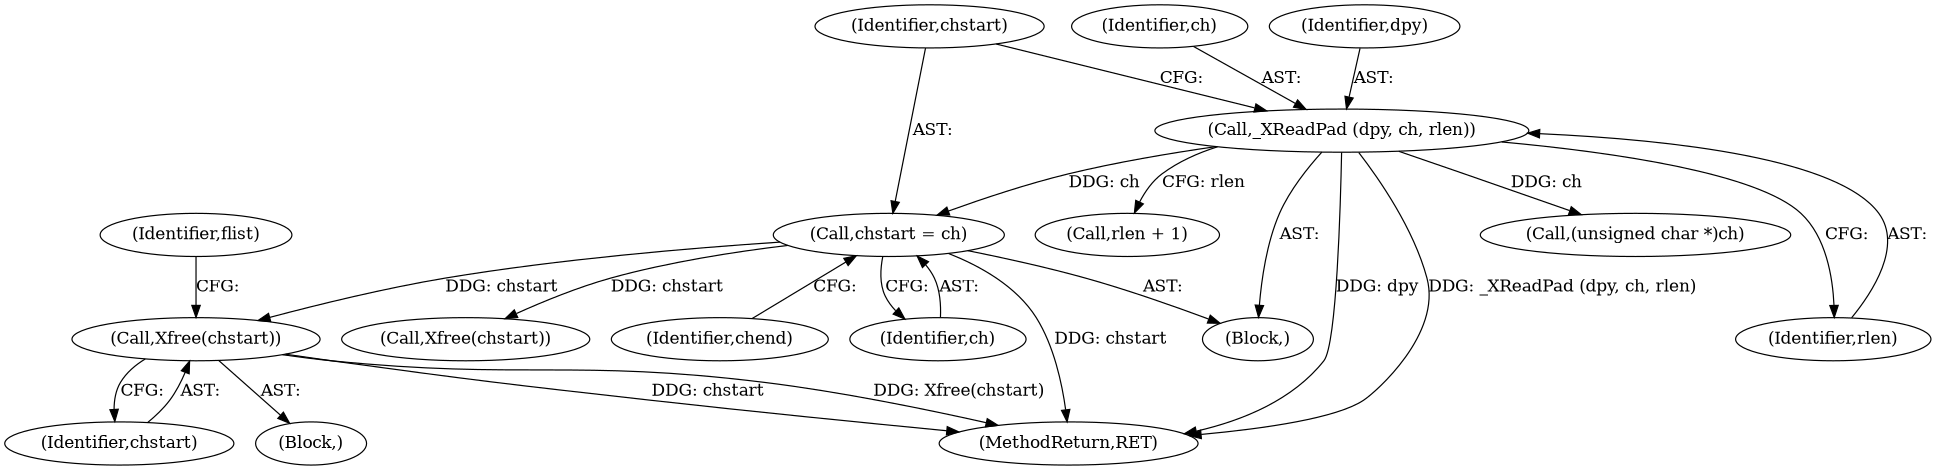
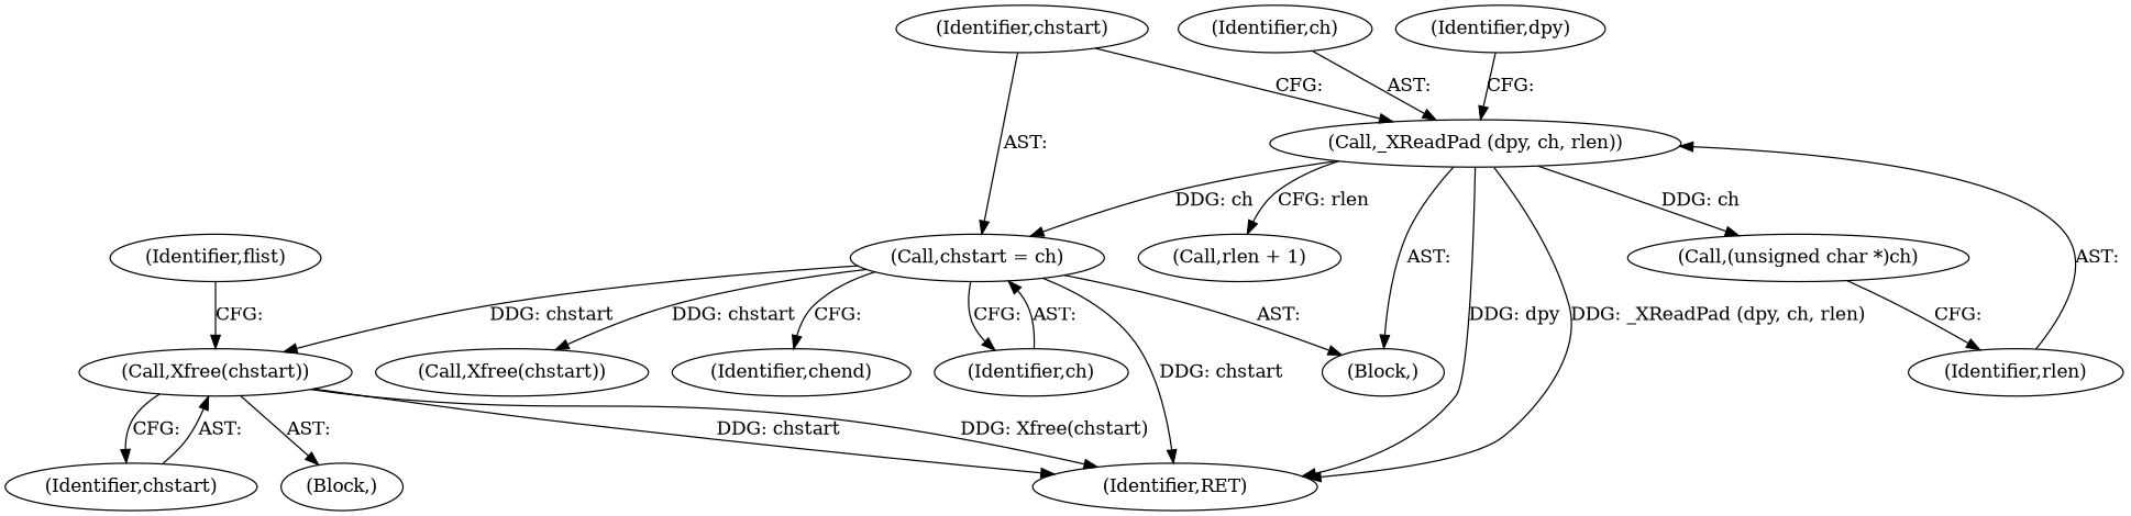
  digraph {
    n1 [label="(Call,Xfree(chstart))"]
    n2 [label="(Block,)"]
    n3 [label="(Identifier,chstart)"]
-   n4 [label="(MethodReturn,RET)"]
+   n4 [label="(Identifier,RET)"]
    n5 [label="(Call,chstart = ch)"]
    n6 [label="(Block,)"]
    n7 [label="(Identifier,ch)"]
    n8 [label="(Call,Xfree(chstart))"]
    n9 [label="(Call,_XReadPad (dpy, ch, rlen))"]
    n10 [label="(Call,rlen + 1)"]
    n11 [label="(Call,(unsigned char *)ch)"]
    n12 [label="(Identifier,rlen)"]
    n13 [label="(Identifier,chend)"]
    n14 [label="(Identifier,flist)"]
    n15 [label="(Identifier,dpy)"]
    n16 [label="(Identifier,chstart)"]
    n17 [label="(Identifier,ch)"]
    n1 -> n2 [label="AST: "]
    n1 -> n3 [label="CFG: "]
    n1 -> n4 [label="DDG: chstart"]
    n1 -> n4 [label="DDG: Xfree(chstart)"]
    n3 -> n1 [label="AST: "]
    n5 -> n1 [label="DDG: chstart"]
    n5 -> n4 [label="DDG: chstart"]
    n5 -> n6 [label="AST: "]
    n5 -> n7 [label="CFG: "]
    n5 -> n8 [label="DDG: chstart"]
    n7 -> n5 [label="AST: "]
    n9 -> n4 [label="DDG: _XReadPad (dpy, ch, rlen)"]
    n9 -> n4 [label="DDG: dpy"]
    n9 -> n5 [label="DDG: ch"]
    n9 -> n6 [label="AST: "]
    n9 -> n10 [label="CFG: rlen"]
    n9 -> n11 [label="DDG: ch"]
-   n9 -> n12 [label="CFG: "]
+   n11 -> n12 [label="CFG: "]
    n12 -> n9 [label="AST: "]
-   n13 -> n5 [label="CFG: "]
+   n5 -> n13 [label="CFG: "]
    n14 -> n1 [label="CFG: "]
-   n15 -> n9 [label="AST: "]
+   n15 -> n9 [label="CFG: "]
    n16 -> n5 [label="AST: "]
    n16 -> n9 [label="CFG: "]
    n17 -> n9 [label="AST: "]
  }
